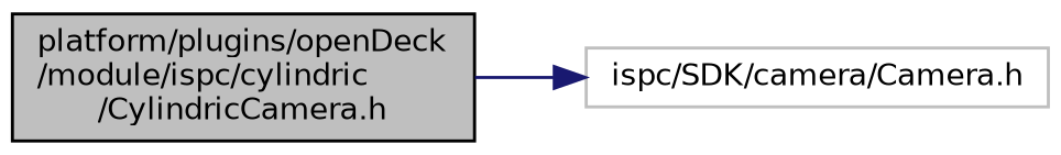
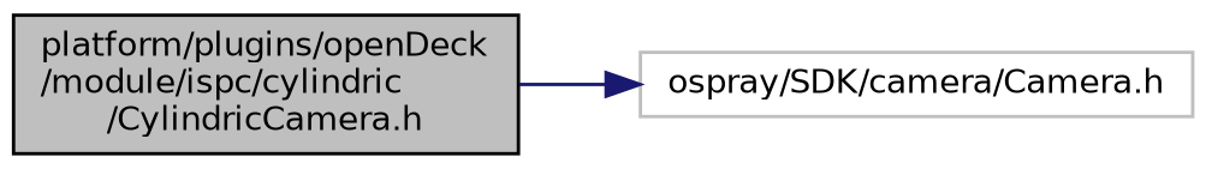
  digraph {
    rankdir=LR
    node [fontname=Helvetica fontsize=10 shape=record style=filled]
    n1 [color=black fillcolor=grey75 fontcolor=black height=0.2 label="platform/plugins/openDeck\l/module/ispc/cylindric\l/CylindricCamera.h" width=0.4]
-   n2 [color=grey75 fillcolor=white height=0.2 label="ispc/SDK/camera/Camera.h" width=0.4]
+   n2 [color=grey75 fillcolor=white height=0.2 label="ospray/SDK/camera/Camera.h" width=0.4]
    n1 -> n2 [color=midnightblue fontname=Helvetica fontsize=10 labelfontname=Helvetica labelfontsize=10 style=solid]
  }
